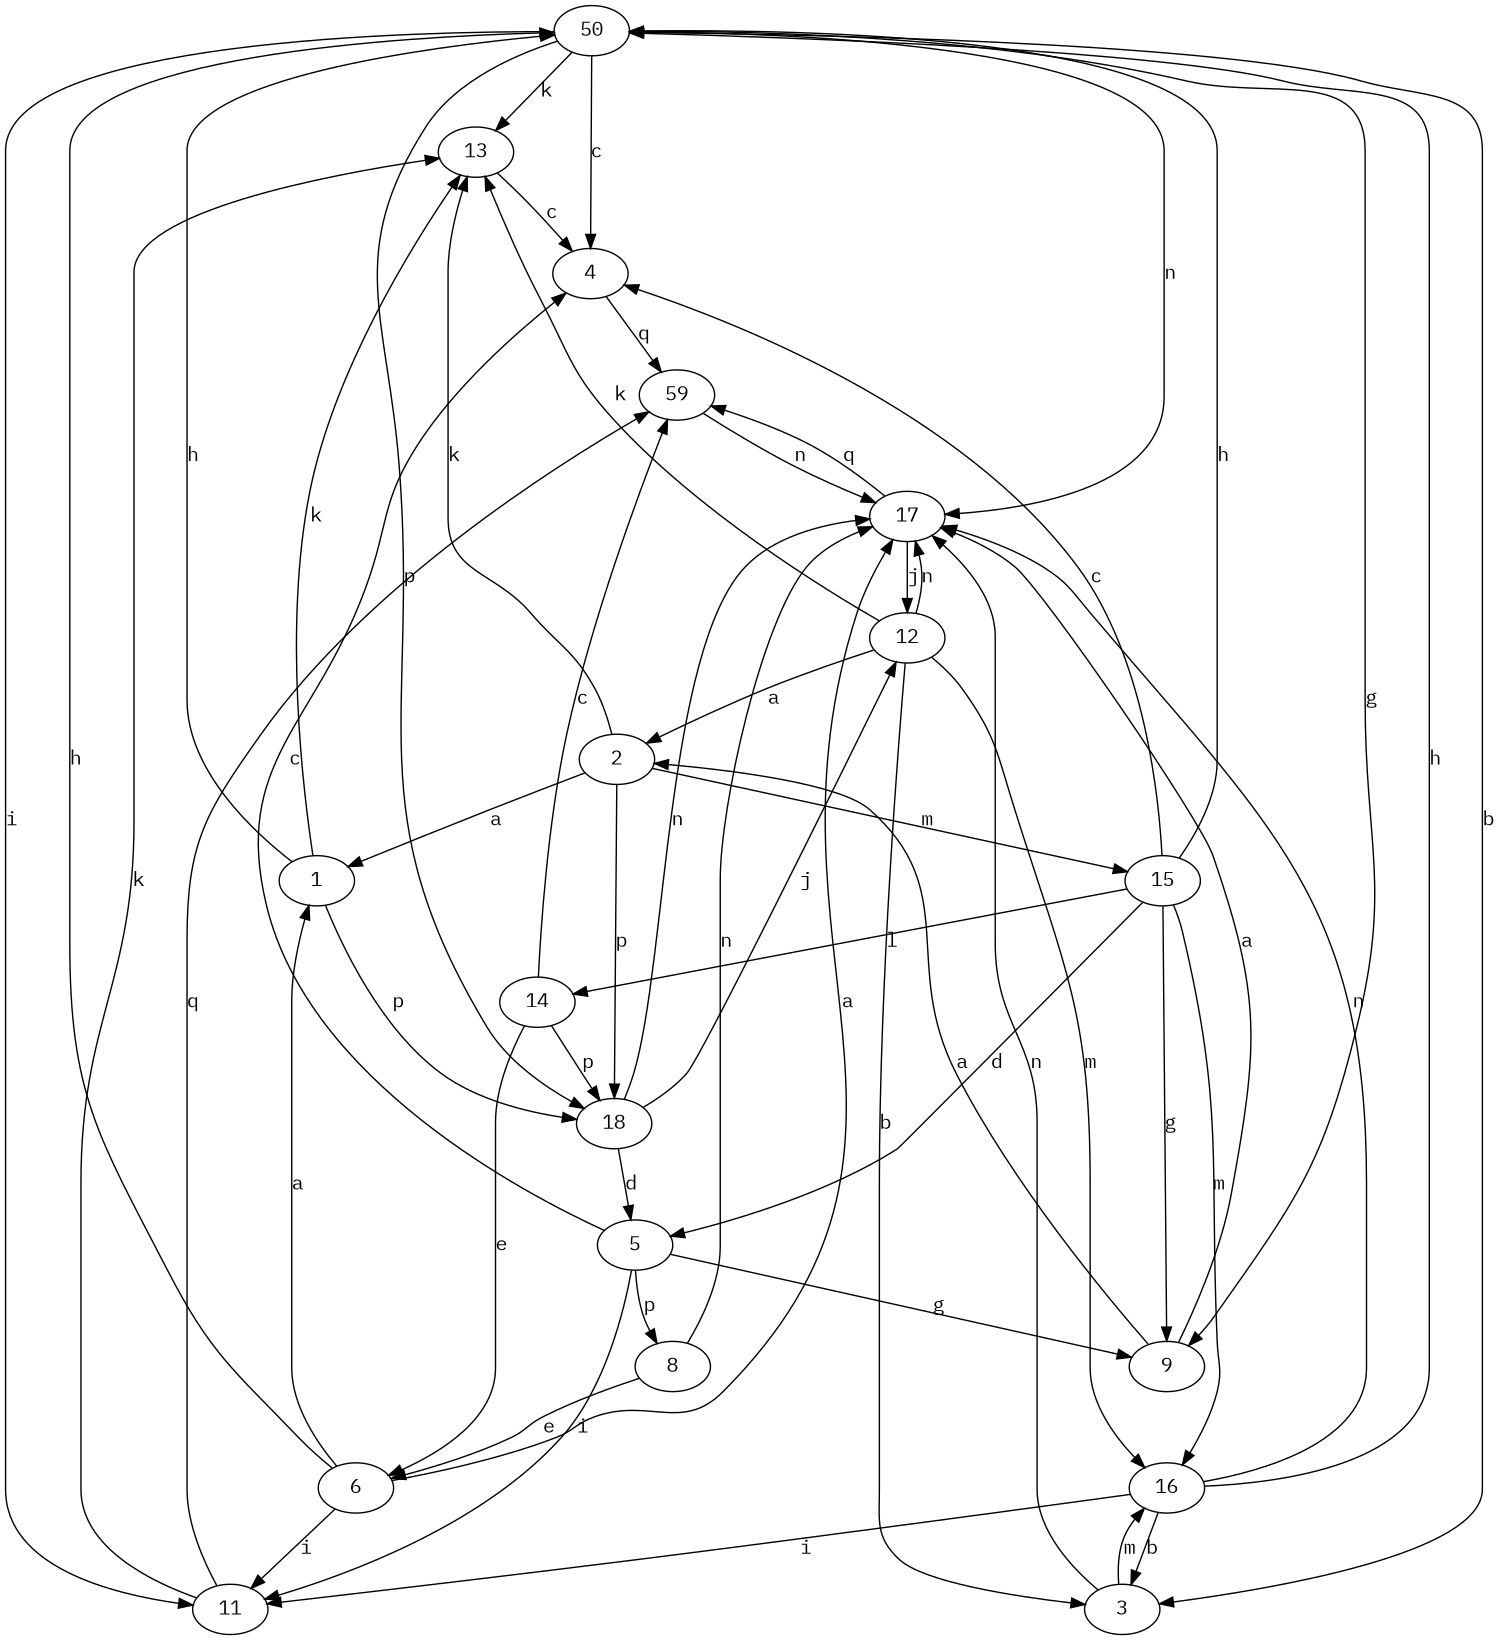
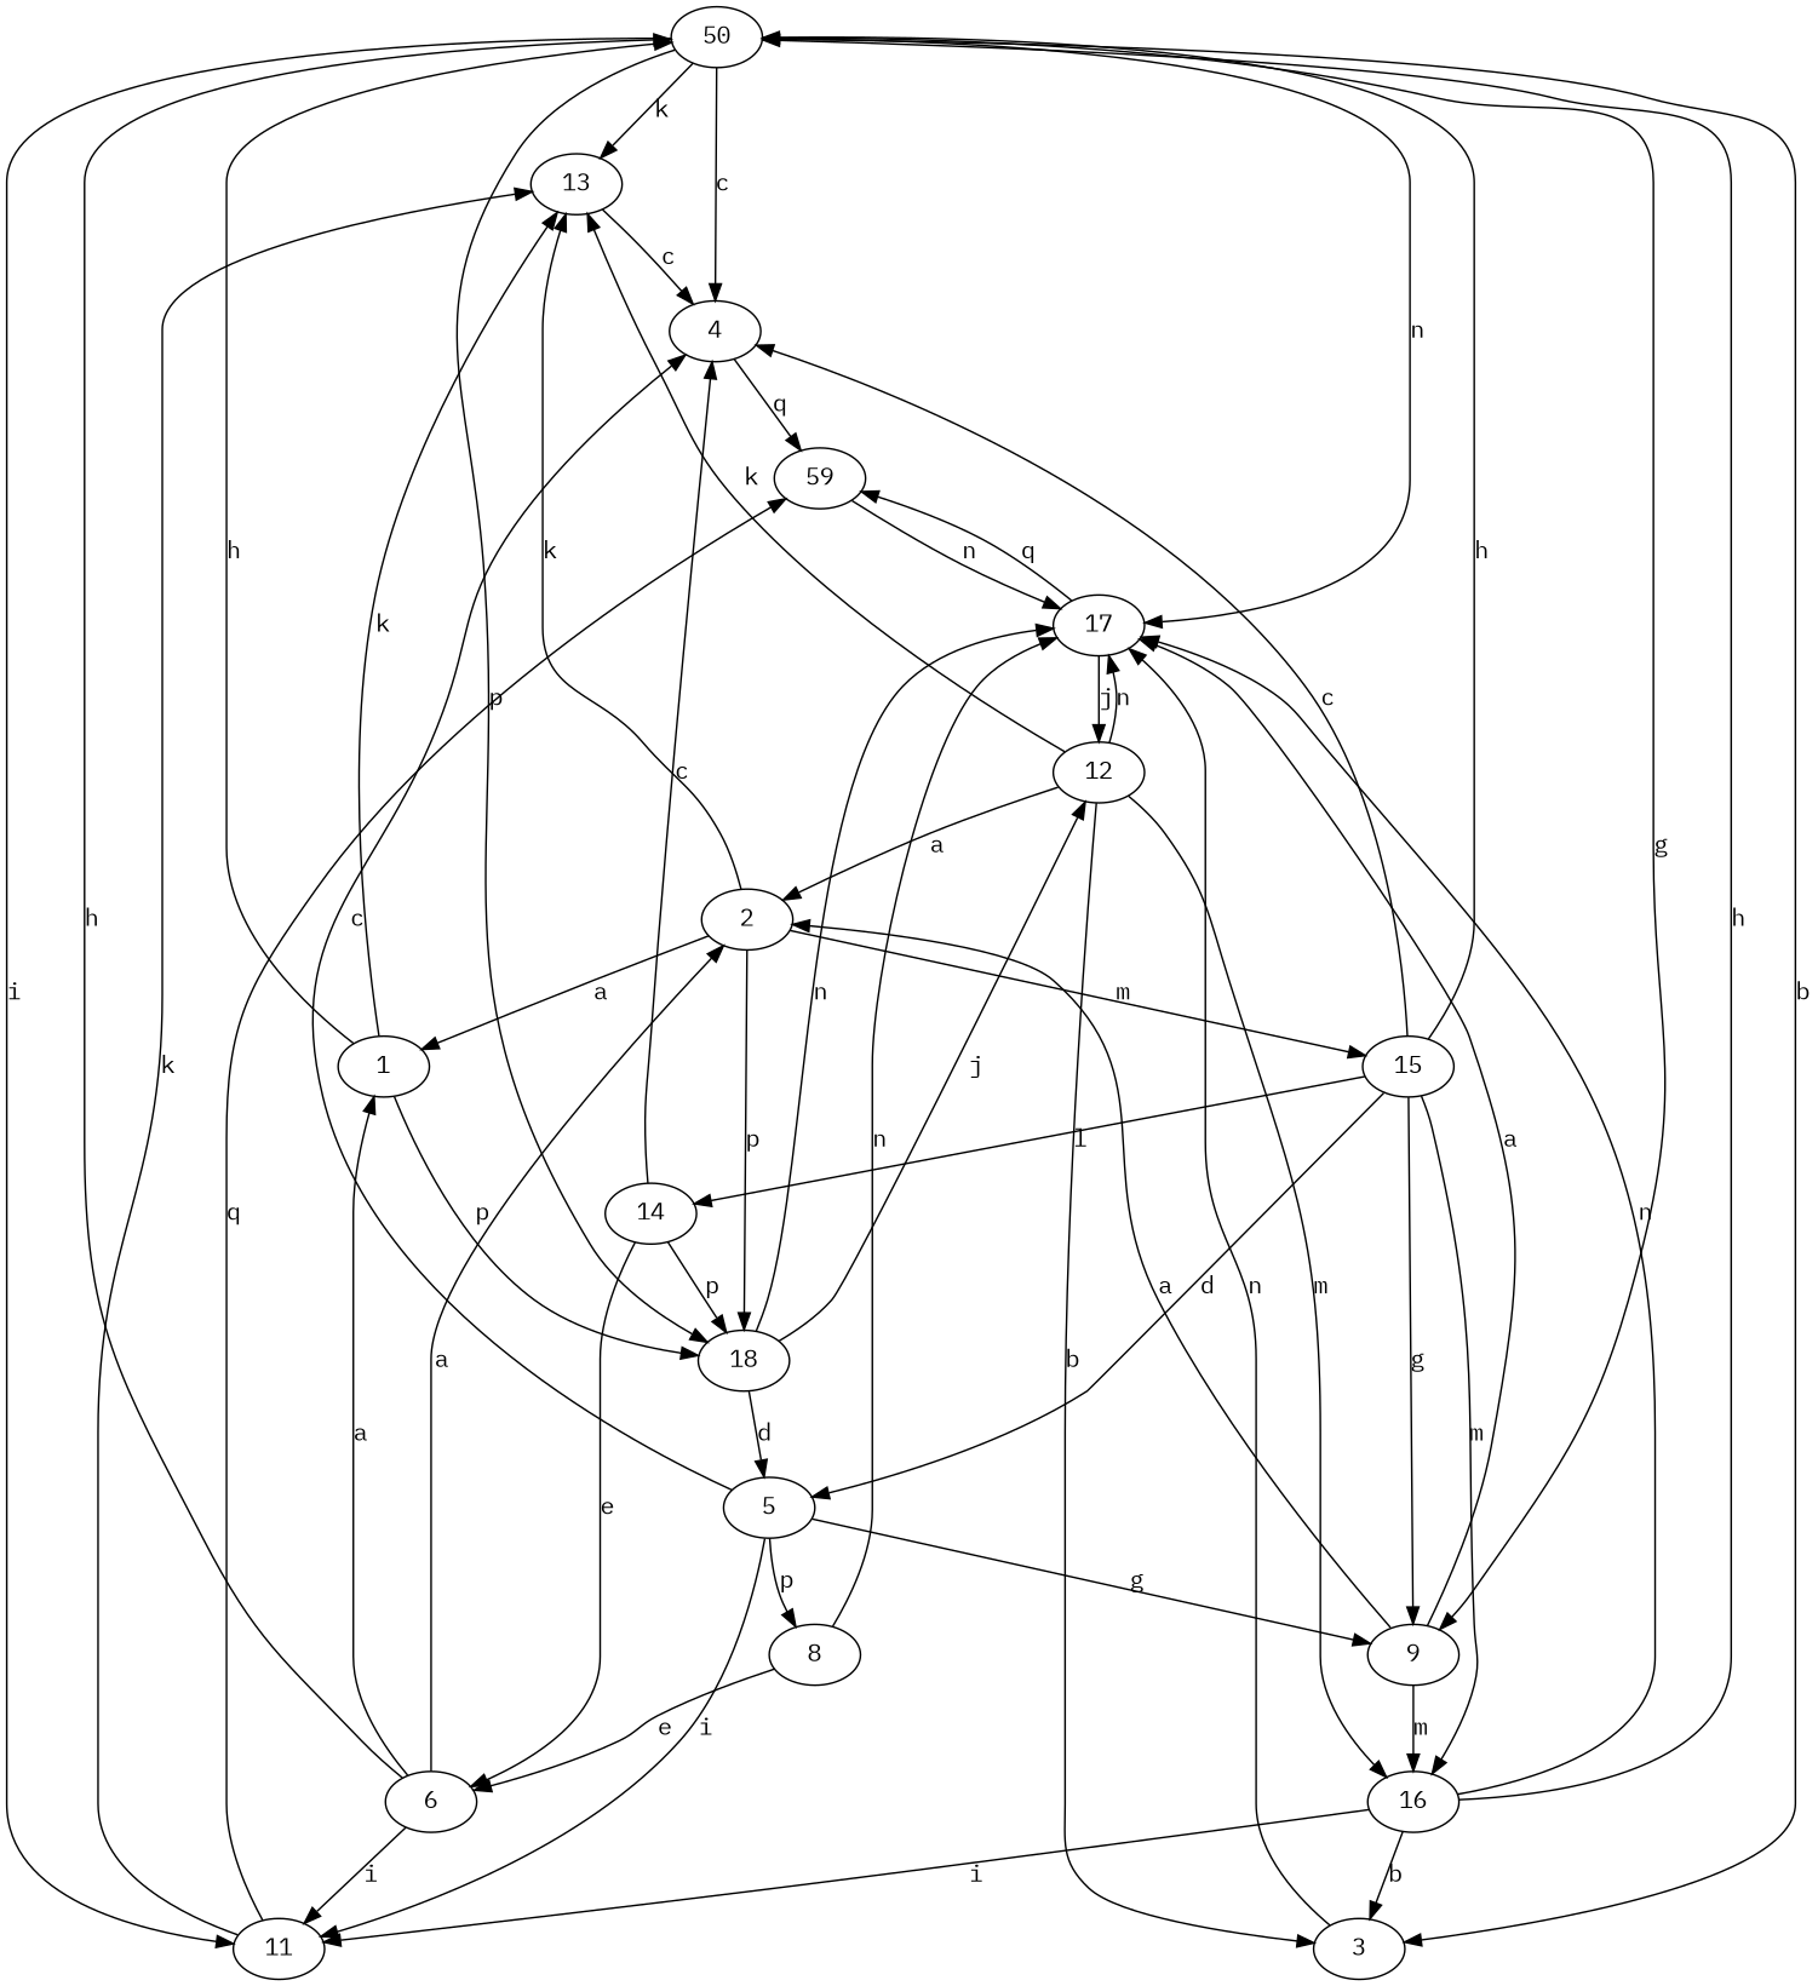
  strict digraph {
    fontname="IBM Plex Mono"
    node [fontname="IBM Plex Mono"]
    edge [fontname="IBM Plex Mono"]
    n1 [label=50]
    1
    13
    18
    3
    17
    4
    9
    11
    5
    12
    2
    15
    16
    14
    n16 [label=59]
    8
    6
    n1 -> 13 [label=k]
    n1 -> 18 [label=p]
    n1 -> 3 [label=b]
    n1 -> 17 [label=n]
    n1 -> 4 [label=c]
    n1 -> 9 [label=g]
    n1 -> 11 [label=i]
    1 -> n1 [label=h]
    1 -> 13 [label=k]
    1 -> 18 [label=p]
    13 -> 4 [label=c]
    18 -> 17 [label=n]
    18 -> 5 [label=d]
    18 -> 12 [label=j]
    3 -> 17 [label=n]
-   3 -> 16 [label=m]
+   9 -> 16 [label=m]
    17 -> 12 [label=j]
    17 -> n16 [label=q]
    4 -> n16 [label=q]
    9 -> 17 [label=a]
    9 -> 2 [label=a]
    11 -> 13 [label=k]
    11 -> n16 [label=q]
    5 -> 4 [label=c]
    5 -> 9 [label=g]
    5 -> 11 [label=i]
    5 -> 8 [label=p]
    12 -> 13 [label=k]
    12 -> 3 [label=b]
    12 -> 17 [label=n]
    12 -> 2 [label=a]
    12 -> 16 [label=m]
    2 -> 1 [label=a]
    2 -> 13 [label=k]
    2 -> 18 [label=p]
    2 -> 15 [label=m]
    15 -> n1 [label=h]
    15 -> 4 [label=c]
    15 -> 9 [label=g]
    15 -> 5 [label=d]
    15 -> 16 [label=m]
    15 -> 14 [label=l]
    16 -> n1 [label=h]
    16 -> 3 [label=b]
    16 -> 17 [label=n]
    16 -> 11 [label=i]
    14 -> 18 [label=p]
-   14 -> n16 [label=c]
+   14 -> 4 [label=c]
    14 -> 6 [label=e]
    n16 -> 17 [label=n]
    8 -> 17 [label=n]
    8 -> 6 [label=e]
    6 -> n1 [label=h]
    6 -> 1 [label=a]
    6 -> 11 [label=i]
-   6 -> 17 [label=a]
+   6 -> 2 [label=a]
  }
